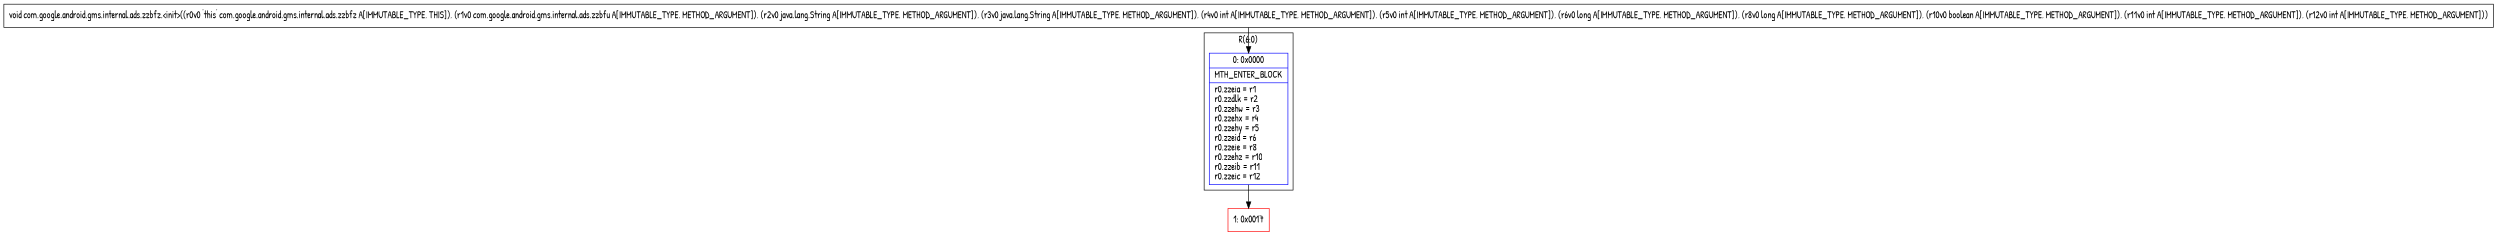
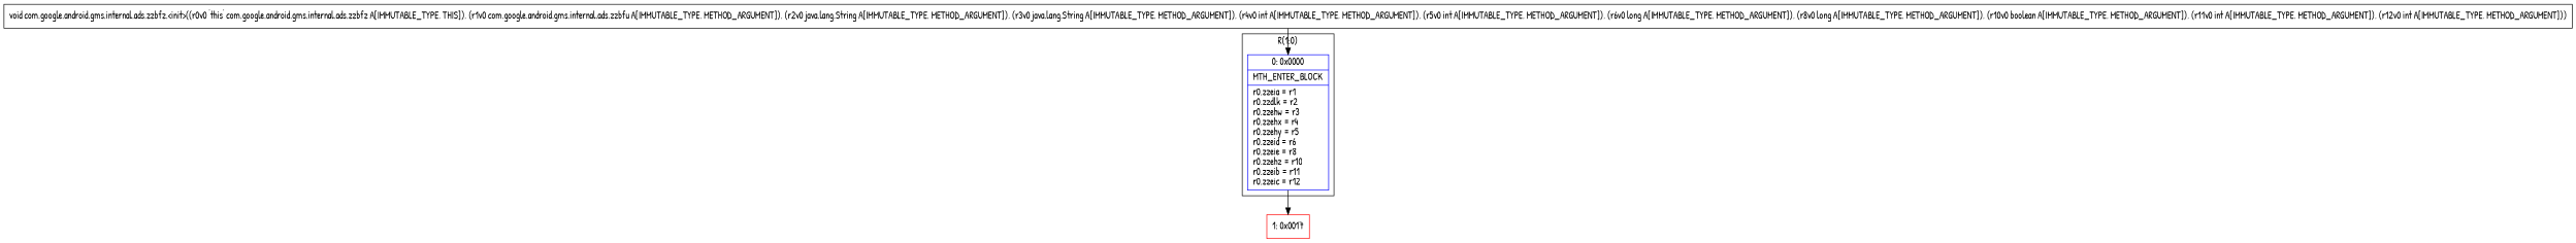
  digraph {
    fontname="Patrick Hand"
    node [shape=record fontname="Patrick Hand"]
    edge [fontname="Patrick Hand"]
    n1 [color=blue label="{0\:\ 0x0000|MTH_ENTER_BLOCK\l|r0.zzeia = r1\lr0.zzdlk = r2\lr0.zzehw = r3\lr0.zzehx = r4\lr0.zzehy = r5\lr0.zzeid = r6\lr0.zzeie = r8\lr0.zzehz = r10\lr0.zzeib = r11\lr0.zzeic = r12\l}"]
    n2 [color=red label="{1\:\ 0x0017}"]
    n3 [label="{void com.google.android.gms.internal.ads.zzbfz.\<init\>((r0v0 'this' com.google.android.gms.internal.ads.zzbfz A[IMMUTABLE_TYPE, THIS]), (r1v0 com.google.android.gms.internal.ads.zzbfu A[IMMUTABLE_TYPE, METHOD_ARGUMENT]), (r2v0 java.lang.String A[IMMUTABLE_TYPE, METHOD_ARGUMENT]), (r3v0 java.lang.String A[IMMUTABLE_TYPE, METHOD_ARGUMENT]), (r4v0 int A[IMMUTABLE_TYPE, METHOD_ARGUMENT]), (r5v0 int A[IMMUTABLE_TYPE, METHOD_ARGUMENT]), (r6v0 long A[IMMUTABLE_TYPE, METHOD_ARGUMENT]), (r8v0 long A[IMMUTABLE_TYPE, METHOD_ARGUMENT]), (r10v0 boolean A[IMMUTABLE_TYPE, METHOD_ARGUMENT]), (r11v0 int A[IMMUTABLE_TYPE, METHOD_ARGUMENT]), (r12v0 int A[IMMUTABLE_TYPE, METHOD_ARGUMENT])) }"]
    subgraph cluster_1 {
-     label="R(6:0)"
+     label="R(1:0)"
      n1
    }
    n1 -> n2
    n3 -> n1
  }
